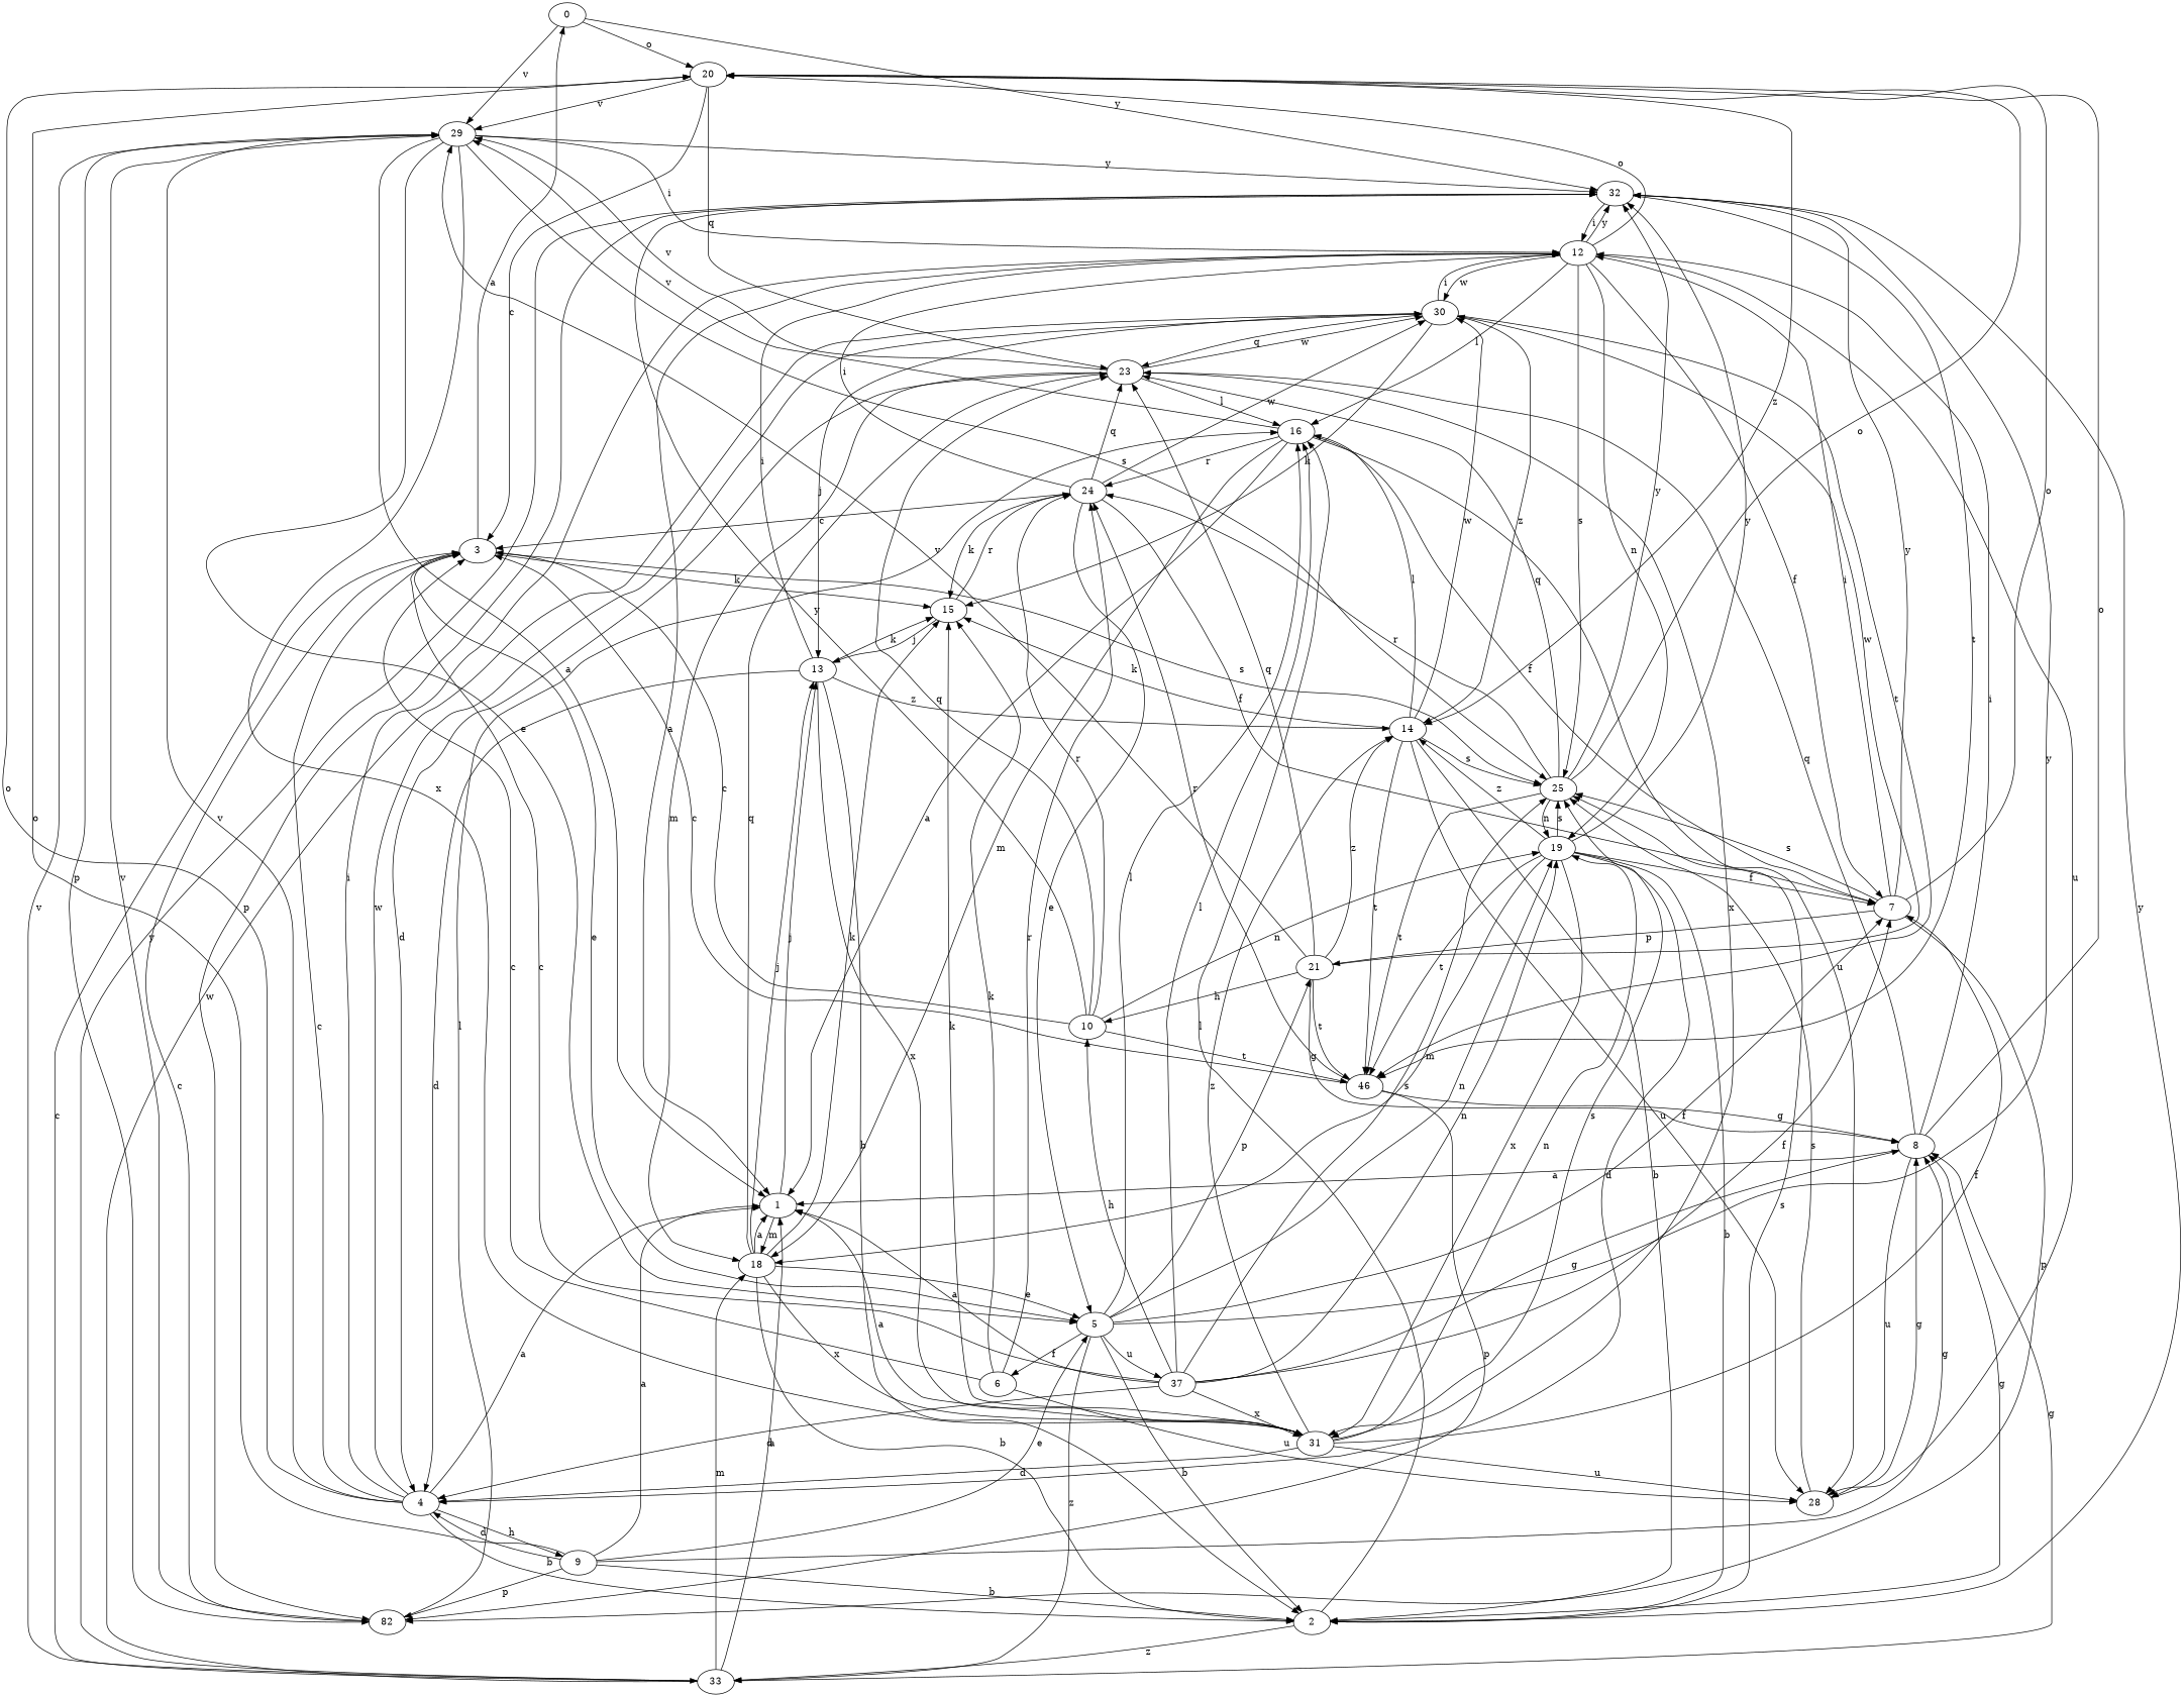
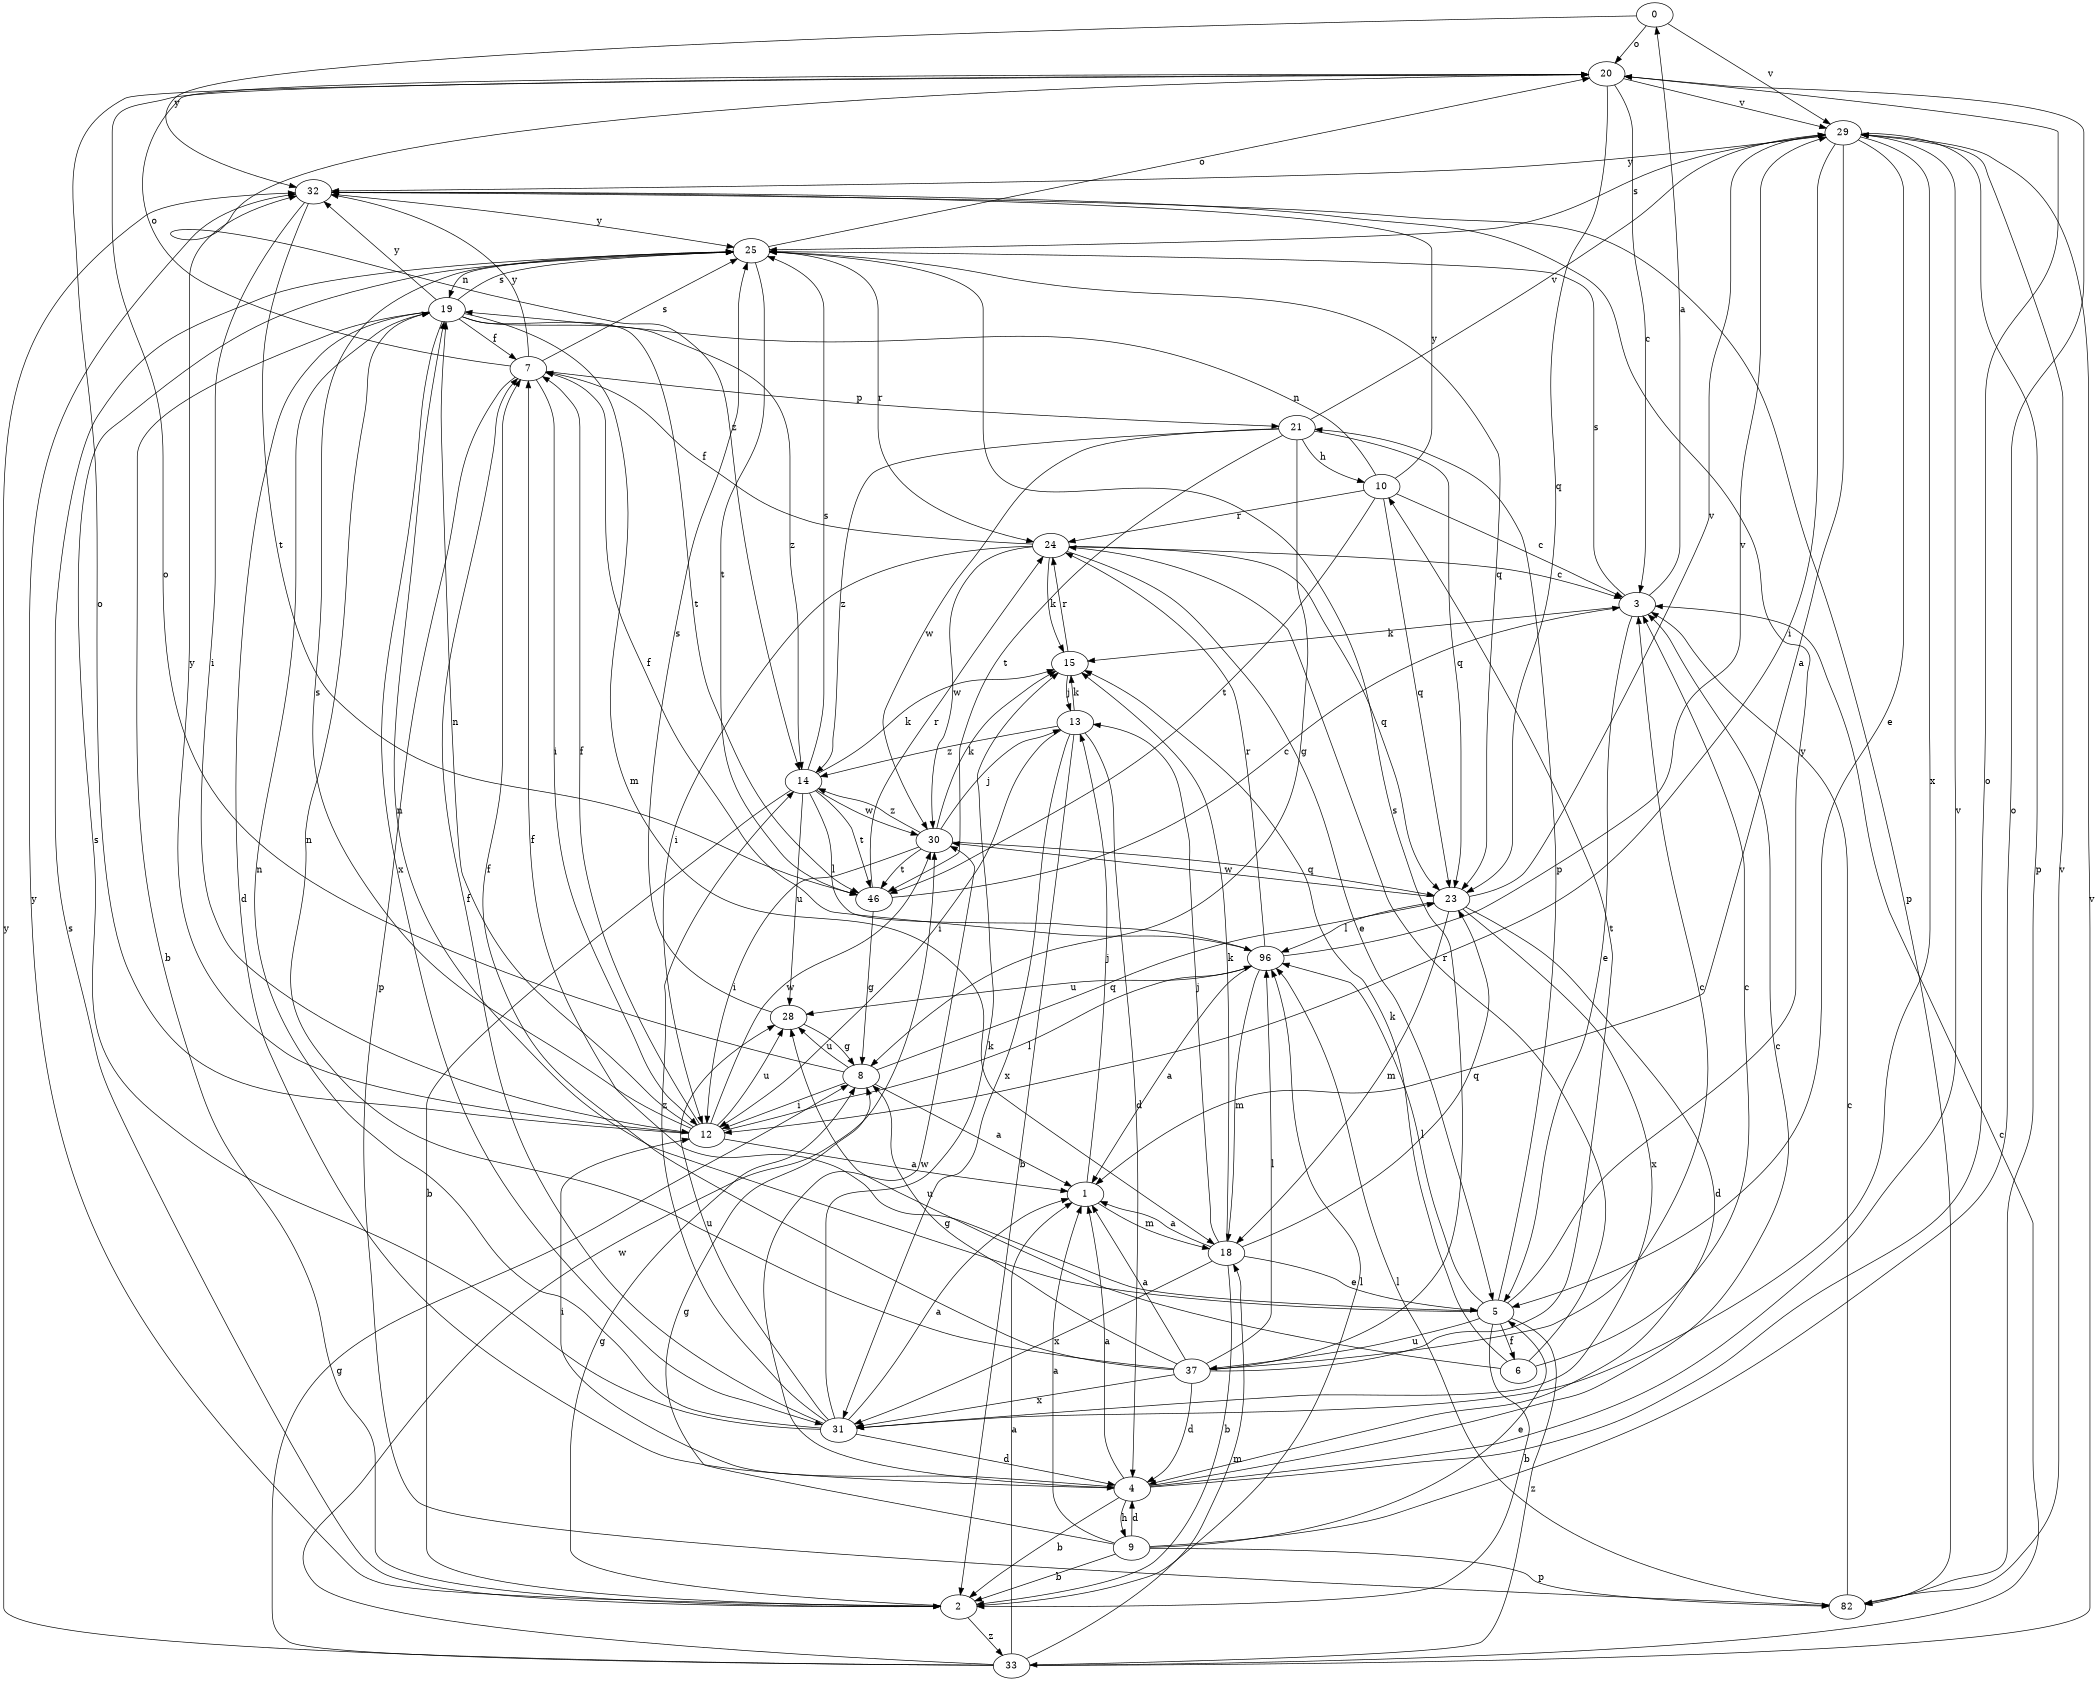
  strict digraph {
    0
    20
    29
    32
    3
    23
    n7 [label=14]
    1
    25
    5
    12
    n12 [label=82]
    31
    n14 [label=46]
    13
    18
    2
    15
    4
    8
-   16
+   16 [label=96]
    33
    28
    7
    24
    19
    30
    6
    21
    n30 [label=37]
    9
    10
    0 -> 20 [label=o]
    0 -> 29 [label=v]
    0 -> 32 [label=y]
    20 -> 29 [label=v]
    20 -> 3 [label=c]
    20 -> 23 [label=q]
    20 -> n7 [label=z]
    29 -> 32 [label=y]
    29 -> 1 [label=a]
    29 -> 25 [label=s]
    29 -> 5 [label=e]
    29 -> 12 [label=i]
    29 -> n12 [label=p]
    29 -> 31 [label=x]
    32 -> 12 [label=i]
    32 -> n12 [label=p]
    32 -> n14 [label=t]
    3 -> 0 [label=a]
    3 -> 25 [label=s]
    3 -> 5 [label=e]
    3 -> 15 [label=k]
    23 -> 29 [label=v]
    23 -> 31 [label=x]
    23 -> 18 [label=m]
    23 -> 4 [label=d]
    23 -> 16 [label=l]
    23 -> 30 [label=w]
    n7 -> 25 [label=s]
    n7 -> n14 [label=t]
    n7 -> 2 [label=b]
    n7 -> 15 [label=k]
    n7 -> 16 [label=l]
    n7 -> 28 [label=u]
    n7 -> 30 [label=w]
    1 -> 13 [label=j]
    1 -> 18 [label=m]
    25 -> 20 [label=o]
-   25 -> 32 [label=y]
+   32 -> 25 [label=y]
    25 -> 23 [label=q]
    25 -> n14 [label=t]
    25 -> 24 [label=r]
    25 -> 19 [label=n]
    5 -> 32 [label=y]
    5 -> 2 [label=b]
    5 -> 16 [label=l]
    5 -> 33 [label=z]
    5 -> 7 [label=f]
    5 -> 19 [label=n]
    5 -> 6 [label=f]
    5 -> 21 [label=p]
    5 -> n30 [label=u]
    12 -> 20 [label=o]
    12 -> 32 [label=y]
    12 -> 1 [label=a]
    12 -> 25 [label=s]
    12 -> 16 [label=l]
    12 -> 28 [label=u]
    12 -> 7 [label=f]
    12 -> 19 [label=n]
    12 -> 30 [label=w]
    n12 -> 29 [label=v]
    n12 -> 3 [label=c]
    n12 -> 16 [label=l]
    31 -> n7 [label=z]
    31 -> 1 [label=a]
    31 -> 25 [label=s]
    31 -> 15 [label=k]
    31 -> 4 [label=d]
    31 -> 28 [label=u]
    31 -> 7 [label=f]
    31 -> 19 [label=n]
    n14 -> 3 [label=c]
-   n14 -> n12 [label=p]
    n14 -> 8 [label=g]
    n14 -> 24 [label=r]
    13 -> n7 [label=z]
    13 -> 12 [label=i]
    13 -> 31 [label=x]
    13 -> 2 [label=b]
    13 -> 15 [label=k]
    13 -> 4 [label=d]
    18 -> 23 [label=q]
    18 -> 1 [label=a]
    18 -> 5 [label=e]
    18 -> 31 [label=x]
    18 -> 13 [label=j]
    18 -> 2 [label=b]
    18 -> 15 [label=k]
    2 -> 32 [label=y]
    2 -> 25 [label=s]
    2 -> 8 [label=g]
    2 -> 16 [label=l]
    2 -> 33 [label=z]
    15 -> 13 [label=j]
    15 -> 24 [label=r]
    4 -> 20 [label=o]
    4 -> 29 [label=v]
    4 -> 3 [label=c]
    4 -> 1 [label=a]
    4 -> 12 [label=i]
    4 -> 2 [label=b]
    4 -> 30 [label=w]
    4 -> 9 [label=h]
    8 -> 20 [label=o]
    8 -> 23 [label=q]
    8 -> 1 [label=a]
    8 -> 12 [label=i]
    8 -> 28 [label=u]
    16 -> 29 [label=v]
    16 -> 1 [label=a]
    16 -> 18 [label=m]
    16 -> 28 [label=u]
    16 -> 7 [label=f]
    16 -> 24 [label=r]
-   29 -> 33 [label=v]
+   33 -> 29 [label=v]
    33 -> 32 [label=y]
    33 -> 3 [label=c]
    33 -> 1 [label=a]
    33 -> 18 [label=m]
    33 -> 8 [label=g]
    33 -> 30 [label=w]
    28 -> 25 [label=s]
    28 -> 8 [label=g]
    7 -> 20 [label=o]
    7 -> 32 [label=y]
    7 -> 25 [label=s]
    7 -> 12 [label=i]
    7 -> n12 [label=p]
    7 -> 21 [label=p]
    24 -> 3 [label=c]
    24 -> 23 [label=q]
    24 -> 5 [label=e]
    24 -> 12 [label=i]
    24 -> 15 [label=k]
    24 -> 7 [label=f]
    24 -> 30 [label=w]
    19 -> 32 [label=y]
    19 -> n7 [label=z]
    19 -> 25 [label=s]
    19 -> 31 [label=x]
    19 -> n14 [label=t]
    19 -> 18 [label=m]
    19 -> 2 [label=b]
    19 -> 4 [label=d]
    19 -> 7 [label=f]
    30 -> 23 [label=q]
    30 -> n7 [label=z]
    30 -> 12 [label=i]
    30 -> n14 [label=t]
    30 -> 13 [label=j]
    30 -> 15 [label=k]
    6 -> 3 [label=c]
    6 -> 15 [label=k]
    6 -> 28 [label=u]
    6 -> 24 [label=r]
    21 -> 29 [label=v]
    21 -> 23 [label=q]
    21 -> n7 [label=z]
    21 -> n14 [label=t]
    21 -> 8 [label=g]
    21 -> 30 [label=w]
    21 -> 10 [label=h]
    n30 -> 3 [label=c]
    n30 -> 1 [label=a]
    n30 -> 25 [label=s]
    n30 -> 31 [label=x]
    n30 -> 4 [label=d]
    n30 -> 8 [label=g]
    n30 -> 16 [label=l]
    n30 -> 7 [label=f]
    n30 -> 19 [label=n]
-   n30 -> 10 [label=h]
+   n30 -> 10 [label=t]
    9 -> 20 [label=o]
    9 -> 1 [label=a]
    9 -> 5 [label=e]
    9 -> n12 [label=p]
    9 -> 2 [label=b]
    9 -> 4 [label=d]
    9 -> 8 [label=g]
    10 -> 32 [label=y]
    10 -> 3 [label=c]
    10 -> 23 [label=q]
    10 -> n14 [label=t]
    10 -> 24 [label=r]
    10 -> 19 [label=n]
  }
